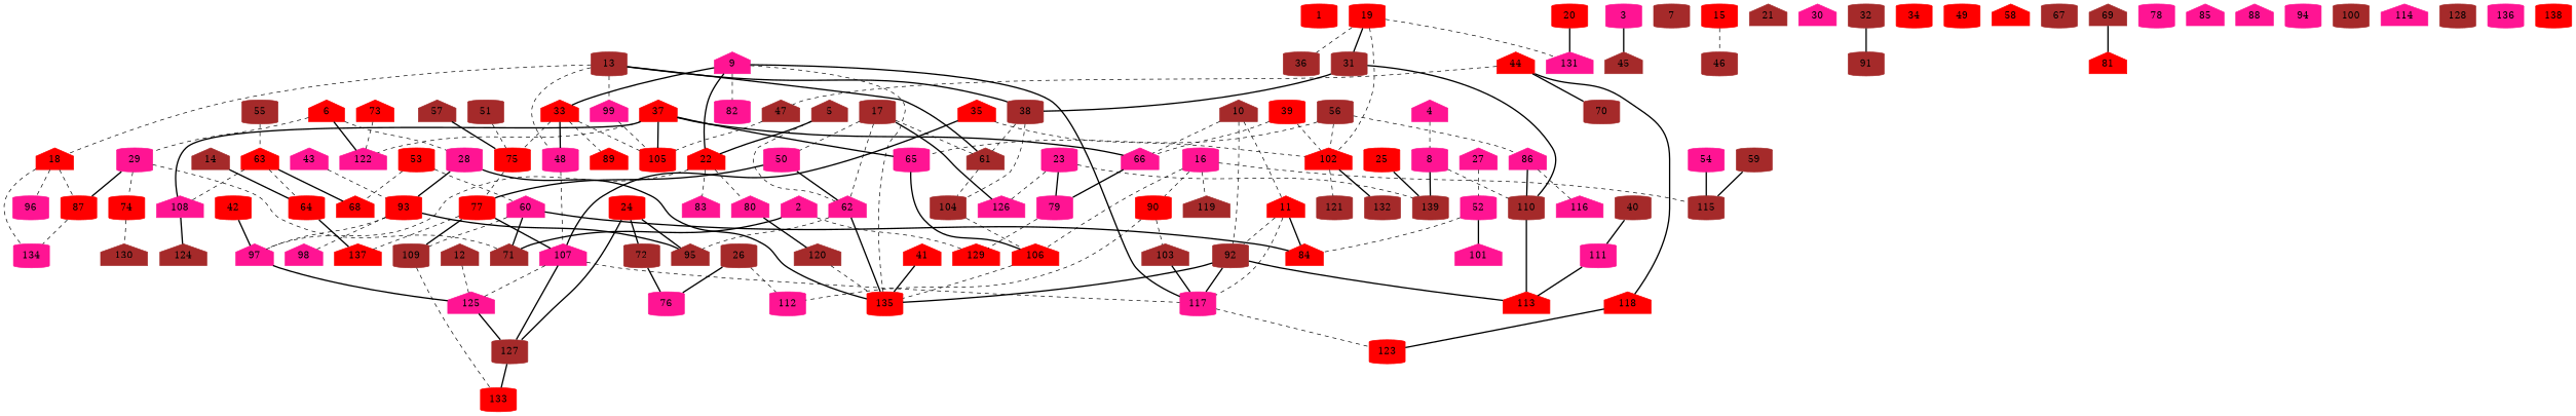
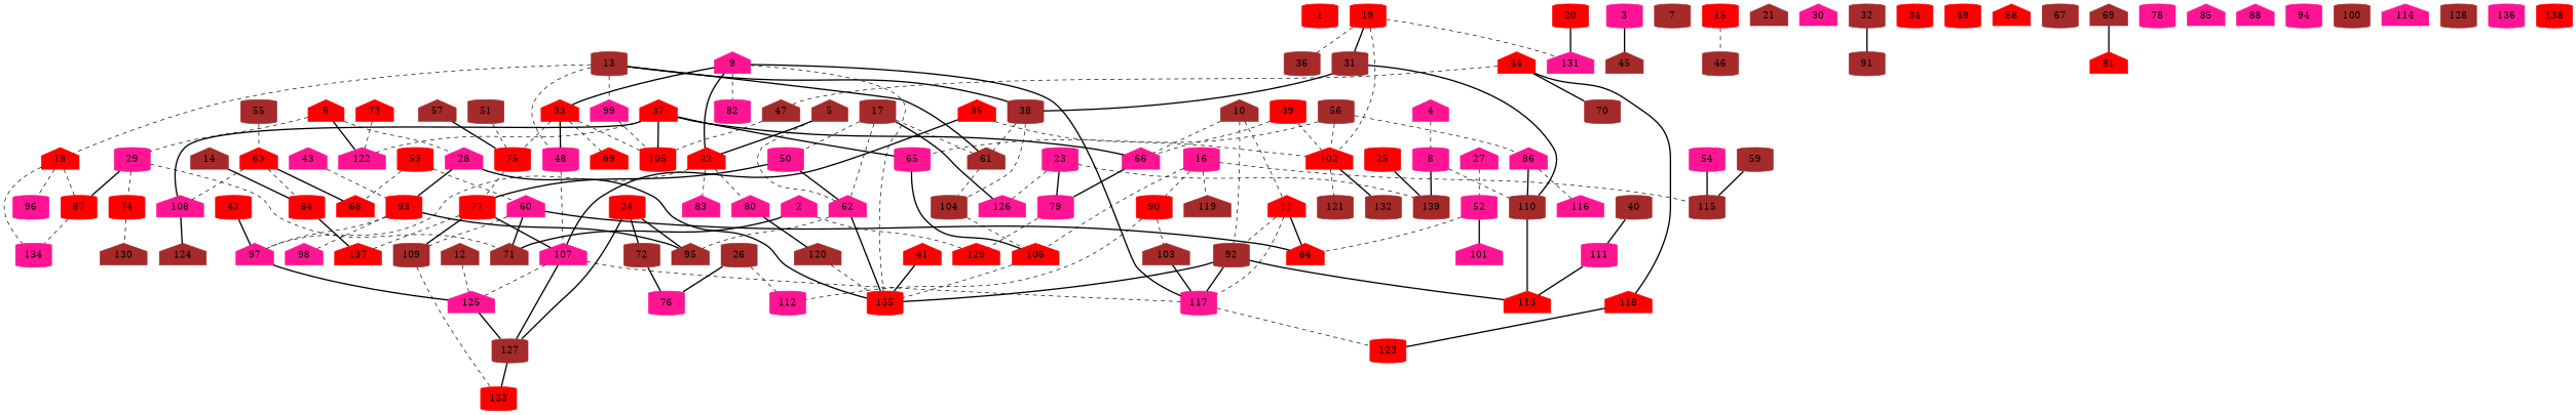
  graph {
    node [color=deeppink shape=cylinder style=filled]
    edge [style=dashed]
    1 [color=red]
    2 [shape=house]
    71 [color=brown shape=house]
    129 [color=red shape=house]
    45 [color=brown shape=house]
    3
    4 [shape=house]
    8
    110 [color=brown]
    139 [color=brown]
    5 [color=brown shape=house]
    22 [color=red shape=house]
    62 [shape=house]
    80 [shape=house]
    83 [shape=house]
    97 [shape=house]
    135 [color=red]
    95 [color=brown shape=house]
    6 [color=red shape=house]
-   28
+   28 [shape=house]
    29
    122 [shape=house]
    93 [color=red]
    87 [color=red]
    74 [color=red]
    7 [color=brown]
    113 [color=red shape=house]
    9 [shape=house]
    33 [color=red shape=house]
    82
    117
    48
    75 [color=red]
    89 [color=red shape=house]
    105 [color=red]
    123 [color=red]
    10 [color=brown shape=house]
    11 [color=red shape=house]
    66 [shape=house]
    92 [color=brown]
    84 [color=red shape=house]
    79
    12 [color=brown shape=house]
    125 [shape=house]
    127 [color=brown]
    13 [color=brown]
    18 [color=red shape=house]
    38 [color=brown]
    61 [color=brown shape=house]
    99 [shape=house]
    96
    134
    104 [color=brown]
    107 [shape=house]
    14 [color=brown shape=house]
    64 [color=red]
    137 [color=red shape=house]
    15 [color=red]
    46 [color=brown]
    90 [color=red]
    16
    106 [color=red shape=house]
    115 [color=brown]
    119 [color=brown shape=house]
    112
    103 [color=brown shape=house]
    17 [color=brown]
    50
    126 [shape=house]
    77 [color=red]
    19 [color=red]
    31 [color=brown]
    36 [color=brown]
    102 [color=red shape=house]
    131 [shape=house]
    121 [color=brown]
    132 [color=brown]
    20 [color=red]
    21 [color=brown shape=house]
    120 [color=brown shape=house]
    23
    24 [color=red]
    72 [color=brown]
    76
    133 [color=red]
    25 [color=red]
    26 [color=brown]
    27 [shape=house]
    52
    101 [shape=house]
    98 [shape=house]
    130 [color=brown shape=house]
    30 [shape=house]
    32 [color=brown]
    91 [color=brown]
    34 [color=red]
    35 [color=red shape=house]
    37 [color=red shape=house]
    65
    108 [shape=house]
    124 [color=brown shape=house]
    39 [color=red]
    40 [color=brown]
    111
    41 [color=red shape=house]
    42 [color=red]
    43 [shape=house]
    44 [color=red shape=house]
    47 [color=brown shape=house]
    70 [color=brown]
    118 [color=red shape=house]
    49 [color=red]
    109 [color=brown]
    51 [color=brown]
    53 [color=red]
    60 [shape=house]
    68 [color=red shape=house]
    54
    55 [color=brown]
    63 [color=red shape=house]
    56 [color=brown]
    86 [shape=house]
    116 [shape=house]
    57 [color=brown shape=house]
    58 [color=red shape=house]
    59 [color=brown]
    67 [color=brown]
    69 [color=brown shape=house]
    81 [color=red shape=house]
    73 [color=red shape=house]
    78
    85 [shape=house]
    88 [shape=house]
    94
    100 [color=brown]
    114 [shape=house]
    128 [color=brown]
    136
    138 [color=red]
    2 -- 71 [style=bold]
    2 -- 129
    3 -- 45 [style=bold]
    4 -- 8
    8 -- 110
    8 -- 139 [style=bold]
    110 -- 113 [style=bold]
    5 -- 22 [style=bold]
    5 -- 62
    22 -- 80
    22 -- 83
    22 -- 97
    62 -- 135 [style=bold]
    62 -- 95
    80 -- 120 [style=bold]
    97 -- 125 [style=bold]
    6 -- 28
    6 -- 29
    6 -- 122 [style=bold]
    28 -- 135 [style=bold]
    28 -- 93 [style=bold]
    29 -- 71
    29 -- 87 [style=bold]
    29 -- 74
    93 -- 97
    93 -- 95 [style=bold]
    93 -- 98
    87 -- 134
    74 -- 130
    9 -- 22 [style=bold]
    9 -- 135
    9 -- 33 [style=bold]
    9 -- 82
    9 -- 117 [style=bold]
    33 -- 48 [style=bold]
    33 -- 75
    33 -- 89
    33 -- 105
    117 -- 123
    48 -- 107
    75 -- 77
    10 -- 11
    10 -- 66
    10 -- 92
    11 -- 117
    11 -- 92
    11 -- 84 [style=bold]
    66 -- 79 [style=bold]
    92 -- 135 [style=bold]
    92 -- 113 [style=bold]
    92 -- 117 [style=bold]
    79 -- 129
    12 -- 125
    125 -- 127 [style=bold]
    127 -- 133 [style=bold]
    13 -- 48
    13 -- 18
    13 -- 38 [style=bold]
    13 -- 61 [style=bold]
    13 -- 99
    18 -- 87
    18 -- 96
    18 -- 134
    38 -- 61
    38 -- 104
    61 -- 104
    99 -- 105
    104 -- 106
    107 -- 117
    107 -- 125
    107 -- 127 [style=bold]
    14 -- 64 [style=bold]
    64 -- 137 [style=bold]
    15 -- 46
    90 -- 112
    90 -- 103
    16 -- 90
    16 -- 106
    16 -- 115
    16 -- 119
    106 -- 135
    103 -- 117 [style=bold]
    17 -- 62
    17 -- 61
    17 -- 50
    17 -- 126 [style=bold]
    50 -- 62 [style=bold]
    50 -- 77 [style=bold]
    77 -- 107 [style=bold]
    77 -- 137
    77 -- 109 [style=bold]
    19 -- 31 [style=bold]
    19 -- 36
    19 -- 102
    19 -- 131
    31 -- 110 [style=bold]
    31 -- 38 [style=bold]
    102 -- 121
    102 -- 132 [style=bold]
    20 -- 131 [style=bold]
    120 -- 135
    23 -- 139
    23 -- 79 [style=bold]
    23 -- 126
    24 -- 95 [style=bold]
    24 -- 127 [style=bold]
    24 -- 72 [style=bold]
    72 -- 76 [style=bold]
    25 -- 139 [style=bold]
    26 -- 112
    26 -- 76 [style=bold]
    27 -- 52
    52 -- 84
    52 -- 101 [style=bold]
    32 -- 91 [style=bold]
    35 -- 107 [style=bold]
    35 -- 102
    37 -- 122
    37 -- 105 [style=bold]
    37 -- 66 [style=bold]
    37 -- 65 [style=bold]
    37 -- 108 [style=bold]
    65 -- 106 [style=bold]
    108 -- 124 [style=bold]
    39 -- 66
    39 -- 102
    40 -- 111 [style=bold]
    111 -- 113 [style=bold]
    41 -- 135 [style=bold]
    42 -- 97 [style=bold]
    43 -- 93
    44 -- 47
    44 -- 70 [style=bold]
    44 -- 118 [style=bold]
    47 -- 105
    118 -- 123 [style=bold]
    109 -- 133
    51 -- 75
    53 -- 60
    53 -- 68
    60 -- 71 [style=bold]
    60 -- 84 [style=bold]
    60 -- 109
    54 -- 115 [style=bold]
    55 -- 63
    63 -- 64
    63 -- 108
    63 -- 68 [style=bold]
    56 -- 102
    56 -- 65
    56 -- 86
    86 -- 110 [style=bold]
    86 -- 116
    57 -- 75 [style=bold]
    59 -- 115 [style=bold]
    69 -- 81 [style=bold]
    73 -- 122
  }
